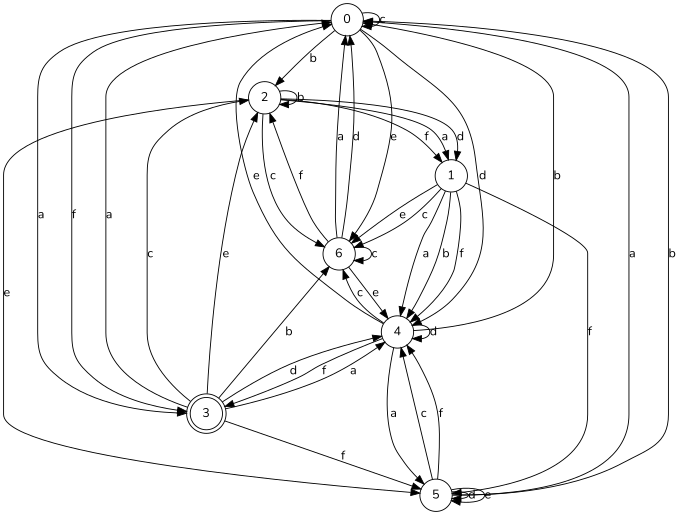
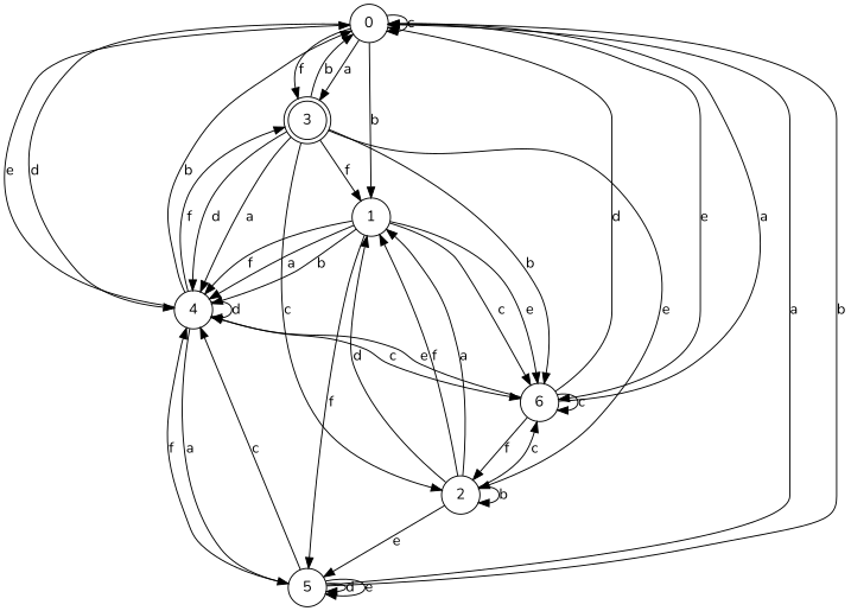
  digraph {
    fontname=Nunito
    rankdir=TB
    node [color=black fillcolor=white fontname=Nunito shape=circle style=filled]
    edge [fontname=Nunito]
    n1 [label=0]
    n2 [label=2]
    n3 [label=3 shape=doublecircle style="rounded,filled"]
    n4 [label=4]
    n5 [label=6]
    n6 [label=1]
    n7 [label=5]
    n1 -> n1 [label=c]
-   n1 -> n2 [label=b]
+   n1 -> n6 [label=b]
    n1 -> n3 [label=a]
    n1 -> n3 [label=f]
    n1 -> n4 [label=d]
    n1 -> n5 [label=e]
    n2 -> n2 [label=b]
    n2 -> n5 [label=c]
    n2 -> n6 [label=a]
    n2 -> n6 [label=d]
    n2 -> n6 [label=f]
    n2 -> n7 [label=e]
-   n3 -> n1 [label=a]
+   n3 -> n1 [label=b]
    n3 -> n2 [label=c]
    n3 -> n2 [label=e]
    n3 -> n4 [label=a]
    n3 -> n4 [label=d]
    n3 -> n5 [label=b]
-   n3 -> n7 [label=f]
+   n3 -> n6 [label=f]
    n4 -> n1 [label=b]
    n4 -> n1 [label=e]
    n4 -> n3 [label=f]
    n4 -> n4 [label=d]
    n4 -> n5 [label=c]
    n4 -> n7 [label=a]
    n5 -> n1 [label=a]
    n5 -> n1 [label=d]
    n5 -> n2 [label=f]
    n5 -> n4 [label=e]
    n5 -> n5 [label=c]
    n6 -> n4 [label=a]
    n6 -> n4 [label=b]
    n6 -> n4 [label=f]
    n6 -> n5 [label=c]
    n6 -> n5 [label=e]
    n6 -> n7 [label=f]
    n7 -> n1 [label=a]
    n7 -> n1 [label=b]
    n7 -> n4 [label=c]
    n7 -> n4 [label=f]
    n7 -> n7 [label=d]
    n7 -> n7 [label=e]
  }
